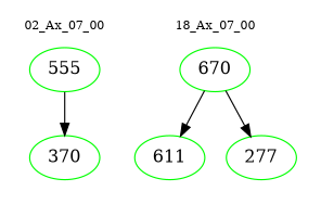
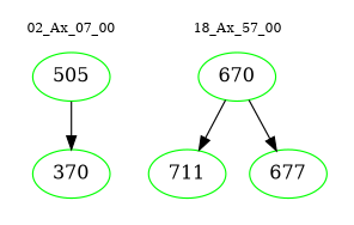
  digraph {
    node [color=green]
    edge [color=black]
-   n1 [label=555]
+   n1 [label=505]
    n2 [label=370]
    n3 [label=670]
-   n4 [label=611]
-   n5 [label=277]
+   n4 [label=711]
+   n5 [label=677]
    subgraph cluster_1 {
      color=white
      fontsize=10
      label="02_Ax_07_00"
      n1
      n2
    }
    subgraph cluster_2 {
      color=white
      fontsize=10
-     label="18_Ax_07_00"
+     label="18_Ax_57_00"
      n3
      n4
      n5
    }
    n1 -> n2
    n3 -> n4
    n3 -> n5
  }
